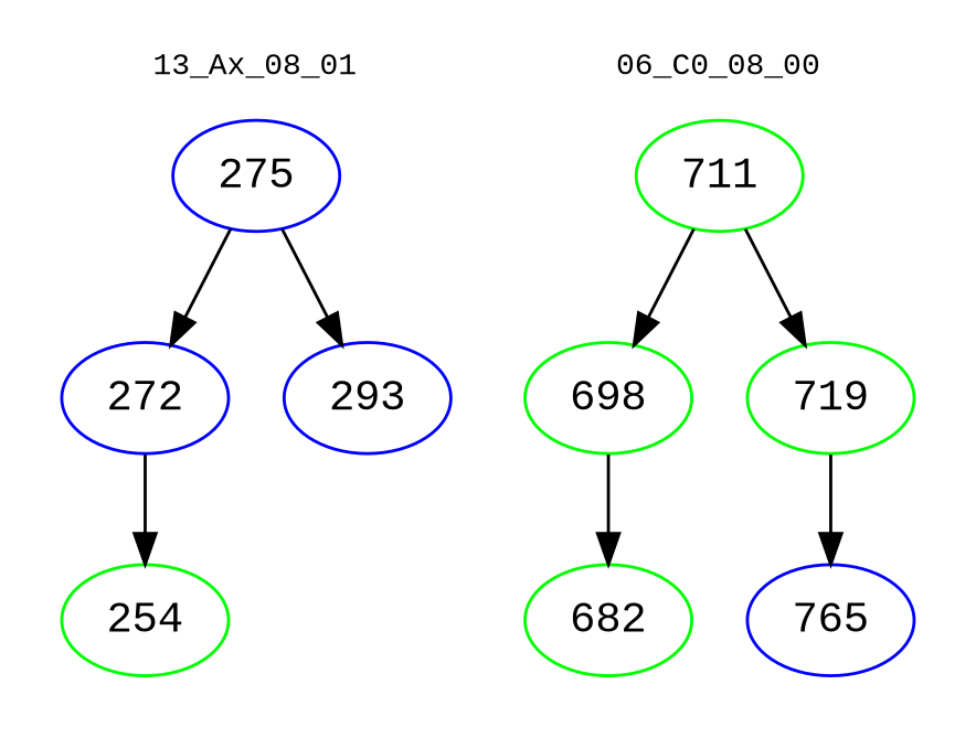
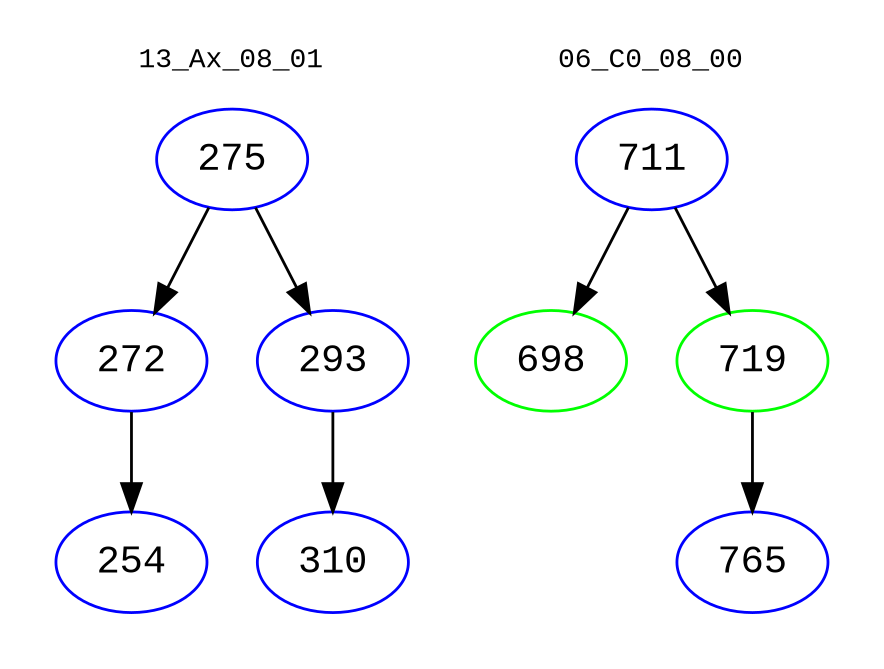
  digraph {
    fontname="Liberation Mono"
    node [color=blue fontname="Liberation Mono"]
    edge [color=black fontname="Liberation Mono"]
    n1 [label=275]
    n2 [label=272]
    n3 [label=293]
-   n4 [color=green label=254]
-   n6 [color=green label=711]
+   n4 [label=254]
+   n5 [label=310]
+   n6 [label=711]
    n7 [color=green label=698]
    n8 [color=green label=719]
-   n9 [color=green label=682]
    n10 [label=765]
    subgraph cluster_1 {
      color=white
      fontsize=10
      label="13_Ax_08_01"
      n1
      n2
      n3
      n4
+     n5
    }
    subgraph cluster_2 {
      color=white
      fontsize=10
      label="06_C0_08_00"
      n6
      n7
      n8
-     n9
      n10
    }
    n1 -> n2
    n1 -> n3
    n2 -> n4
+   n3 -> n5
    n6 -> n7
    n6 -> n8
-   n7 -> n9
    n8 -> n10
  }
